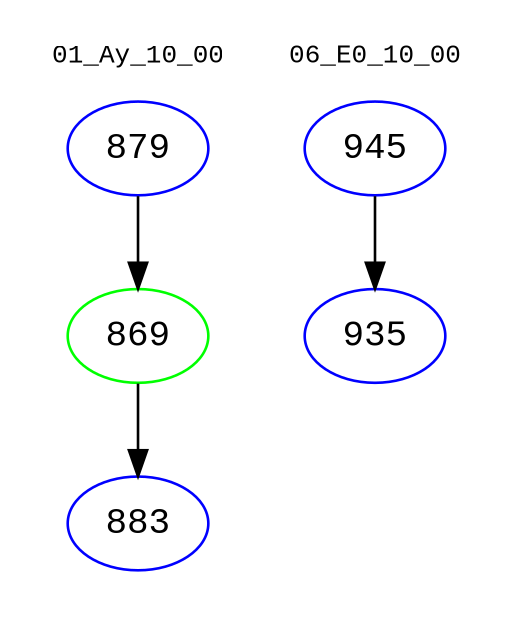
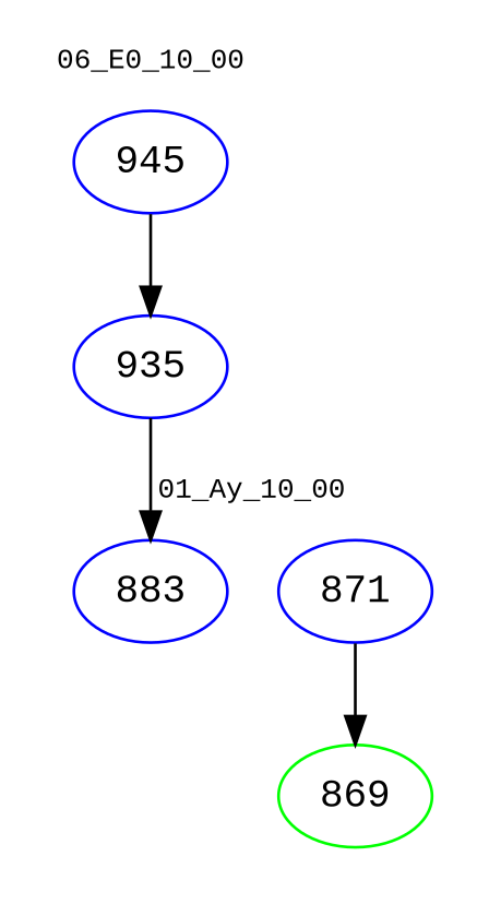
  digraph {
    fontname="Liberation Mono"
    node [color=blue fontname="Liberation Mono"]
    edge [color=black fontname="Liberation Mono"]
-   n1 [label=879]
+   n1 [label=871]
    n2 [color=green label=869]
    n3 [label=883]
    n4 [label=945]
    n5 [label=935]
    subgraph cluster_1 {
      color=white
      fontsize=10
      label="01_Ay_10_00"
      n1
      n2
      n3
    }
    subgraph cluster_2 {
      color=white
      fontsize=10
      label="06_E0_10_00"
      n4
      n5
    }
    n1 -> n2
-   n2 -> n3
+   n5 -> n3
    n4 -> n5
  }
